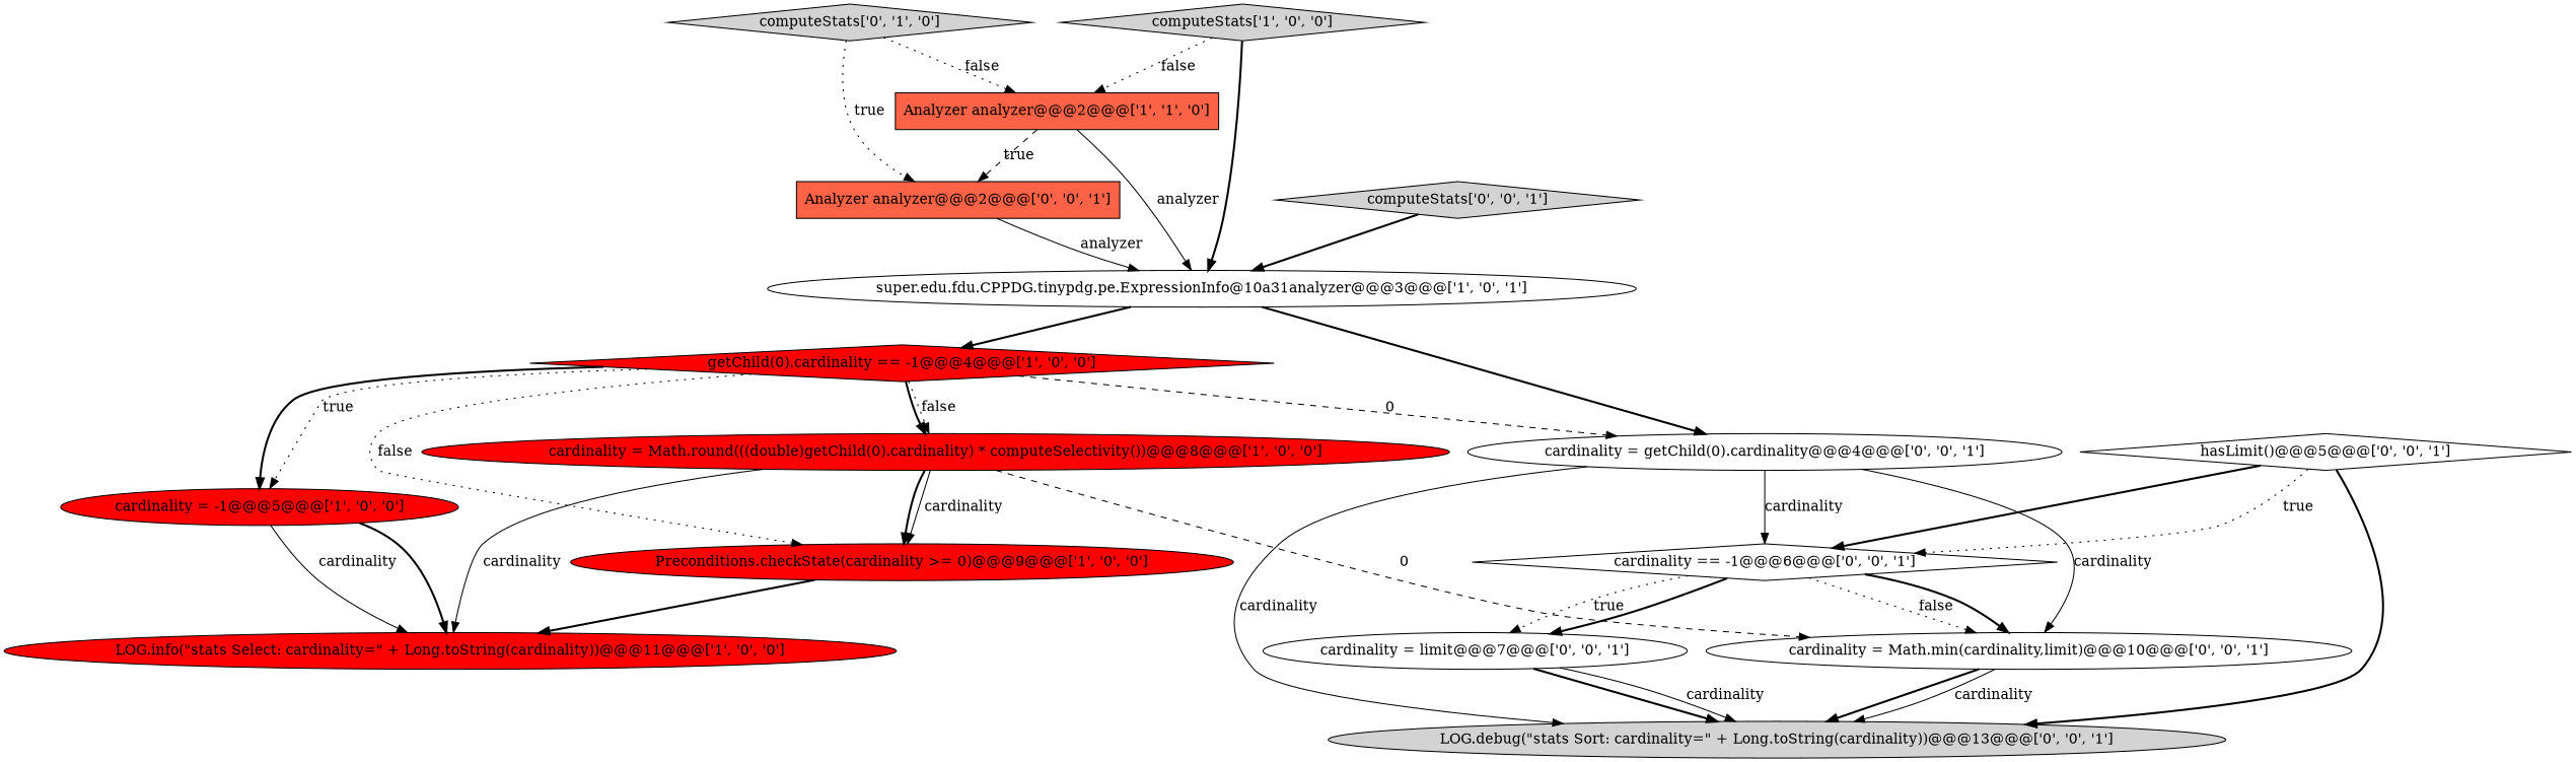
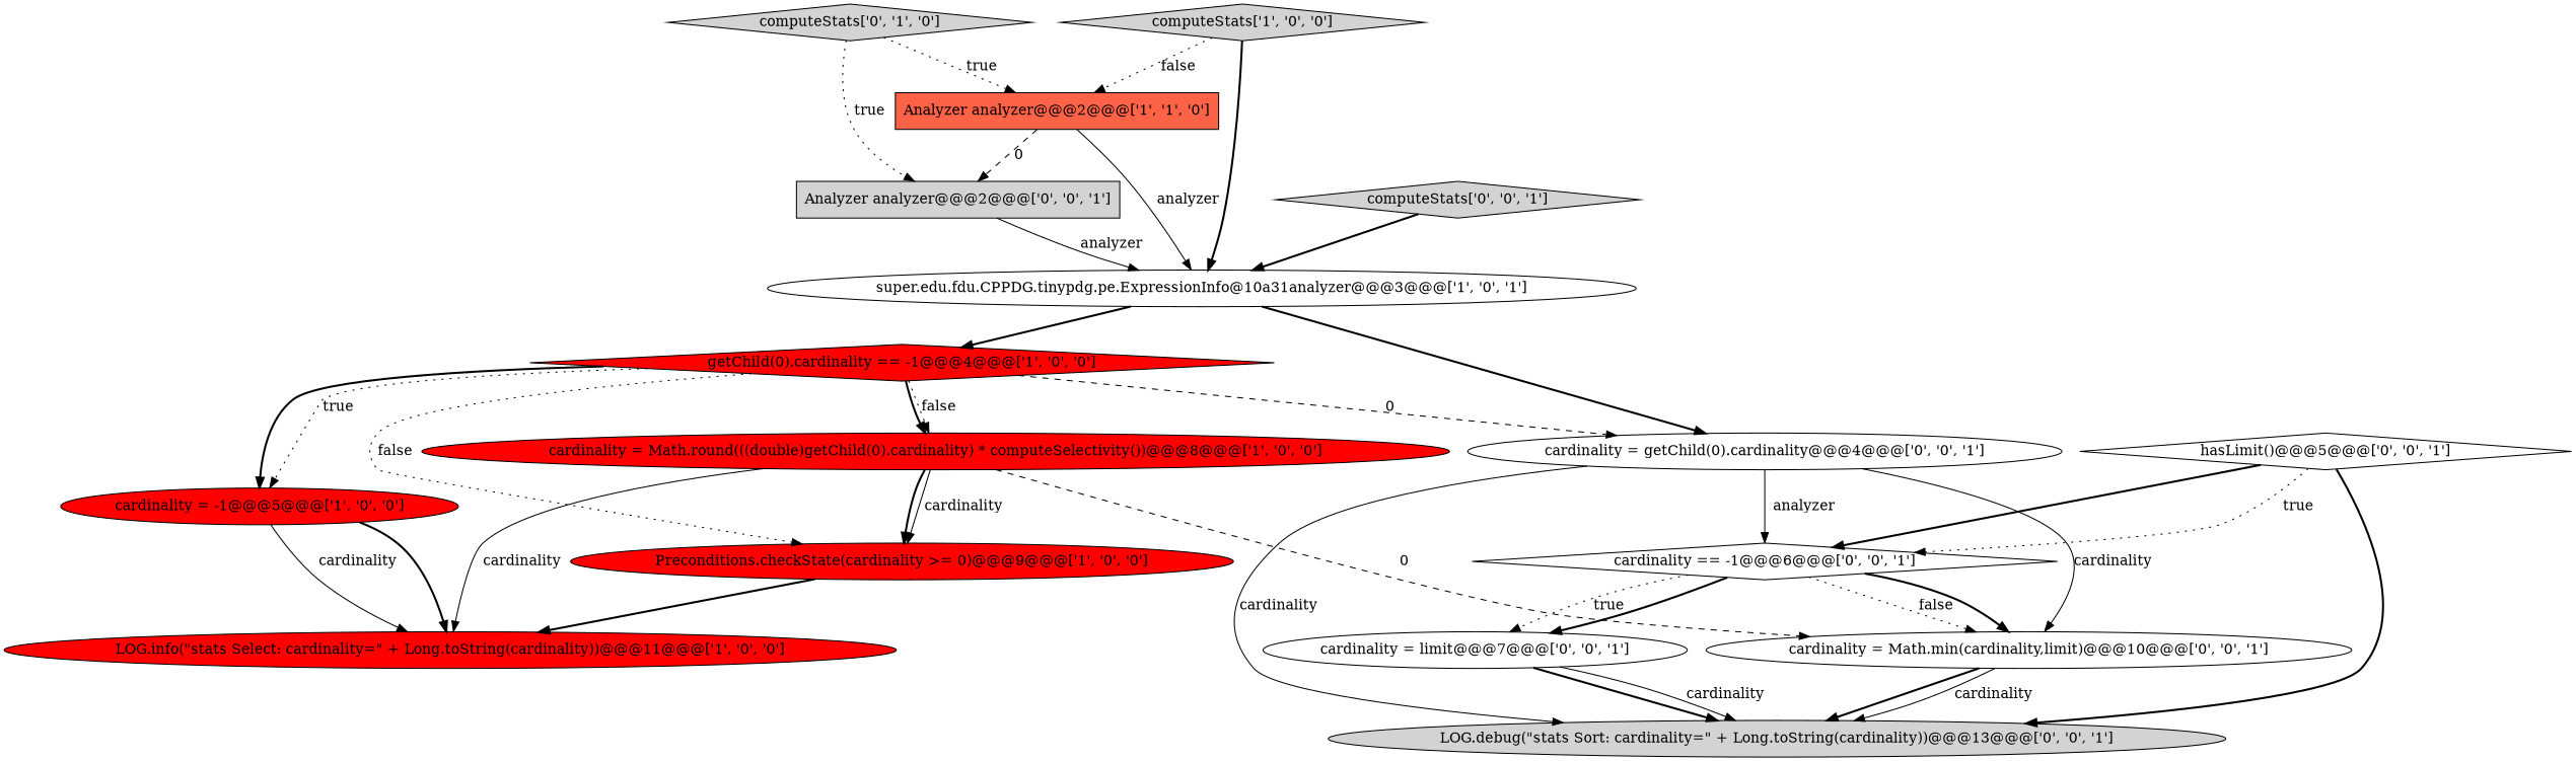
  digraph {
    node [fillcolor=white shape=ellipse style=filled]
    edge [style=bold]
    n1 [label="cardinality == -1@@@6@@@['0', '0', '1']" shape=diamond]
    n2 [label="cardinality = limit@@@7@@@['0', '0', '1']"]
    n3 [label="cardinality = Math.min(cardinality,limit)@@@10@@@['0', '0', '1']"]
    n4 [fillcolor=lightgray label="LOG.debug(\"stats Sort: cardinality=\" + Long.toString(cardinality))@@@13@@@['0', '0', '1']"]
    n5 [fillcolor=red label="cardinality = -1@@@5@@@['1', '0', '0']"]
    n6 [fillcolor=red label="LOG.info(\"stats Select: cardinality=\" + Long.toString(cardinality))@@@11@@@['1', '0', '0']"]
    n7 [fillcolor=red label="getChild(0).cardinality == -1@@@4@@@['1', '0', '0']" shape=diamond]
    n8 [label="cardinality = getChild(0).cardinality@@@4@@@['0', '0', '1']"]
    n9 [fillcolor=red label="cardinality = Math.round(((double)getChild(0).cardinality) * computeSelectivity())@@@8@@@['1', '0', '0']"]
    n10 [fillcolor=red label="Preconditions.checkState(cardinality >= 0)@@@9@@@['1', '0', '0']"]
    n11 [fillcolor=lightgray label="computeStats['0', '1', '0']" shape=diamond]
    n12 [fillcolor=tomato label="Analyzer analyzer@@@2@@@['1', '1', '0']" shape=box]
-   n13 [fillcolor=tomato label="Analyzer analyzer@@@2@@@['0', '0', '1']" shape=box]
+   n13 [fillcolor=lightgray label="Analyzer analyzer@@@2@@@['0', '0', '1']" shape=box]
    n14 [label="super.edu.fdu.CPPDG.tinypdg.pe.ExpressionInfo@10a31analyzer@@@3@@@['1', '0', '1']"]
    n15 [fillcolor=lightgray label="computeStats['1', '0', '0']" shape=diamond]
    n16 [label="hasLimit()@@@5@@@['0', '0', '1']" shape=diamond]
    n17 [fillcolor=lightgray label="computeStats['0', '0', '1']" shape=diamond]
    n1 -> n2 [label=true style=dotted]
    n1 -> n2
    n1 -> n3 [label=false style=dotted]
    n1 -> n3
    n2 -> n4
    n2 -> n4 [label=cardinality style=solid]
    n3 -> n4
    n3 -> n4 [label=cardinality style=solid]
    n5 -> n6 [label=cardinality style=solid]
    n5 -> n6
    n7 -> n5
    n7 -> n5 [label=true style=dotted]
    n7 -> n8 [label=0 style=dashed]
    n7 -> n9 [label=false style=dotted]
    n7 -> n9
    n7 -> n10 [label=false style=dotted]
-   n8 -> n1 [label=cardinality style=solid]
+   n8 -> n1 [label=analyzer style=solid]
    n8 -> n3 [label=cardinality style=solid]
    n8 -> n4 [label=cardinality style=solid]
    n9 -> n3 [label=0 style=dashed]
    n9 -> n6 [label=cardinality style=solid]
    n9 -> n10 [label=cardinality style=solid]
    n9 -> n10
    n10 -> n6
-   n11 -> n12 [label=false style=dotted]
+   n11 -> n12 [label=true style=dotted]
    n11 -> n13 [label=true style=dotted]
-   n12 -> n13 [label=true style=dashed]
+   n12 -> n13 [label=0 style=dashed]
    n12 -> n14 [label=analyzer style=solid]
    n13 -> n14 [label=analyzer style=solid]
    n14 -> n7
    n14 -> n8
    n15 -> n12 [label=false style=dotted]
    n15 -> n14
    n16 -> n1 [label=true style=dotted]
    n16 -> n1
    n16 -> n4
    n17 -> n14
  }
